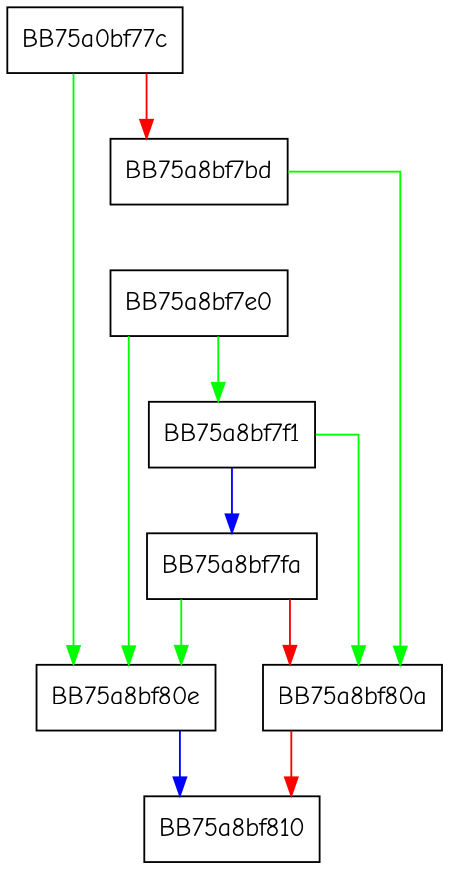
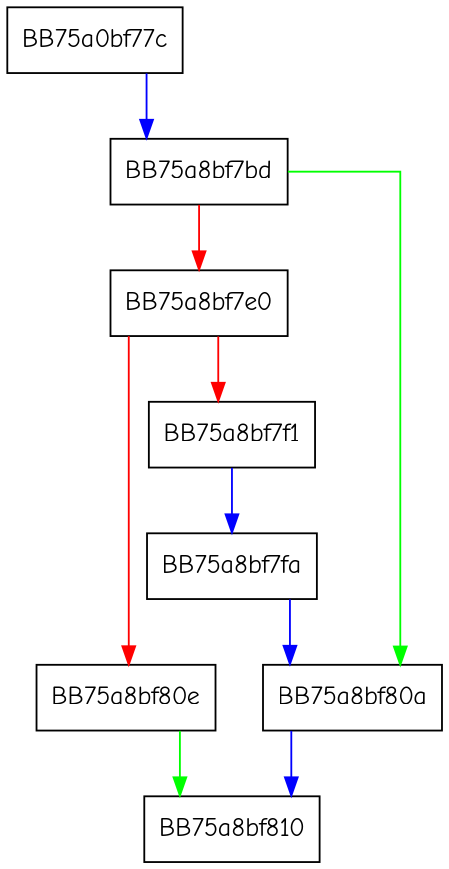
  digraph {
    fontname="Comic Neue"
    splines=ortho
    node [fontname="Comic Neue" shape=box]
    edge [color=green fontname="Comic Neue"]
    n1 [label=BB75a0bf77c]
    BB75a8bf80e
    BB75a8bf7bd
    BB75a8bf810
    BB75a8bf80a
    BB75a8bf7e0
    BB75a8bf7f1
    BB75a8bf7fa
-   n1 -> BB75a8bf80e
-   n1 -> BB75a8bf7bd [color=red]
-   BB75a8bf80e -> BB75a8bf810 [color=blue]
+   n1 -> BB75a8bf7bd [color=blue]
+   BB75a8bf80e -> BB75a8bf810
    BB75a8bf7bd -> BB75a8bf80a
-   BB75a8bf80a -> BB75a8bf810 [color=red]
-   BB75a8bf7e0 -> BB75a8bf80e
-   BB75a8bf7e0 -> BB75a8bf7f1
-   BB75a8bf7f1 -> BB75a8bf80a
+   BB75a8bf7bd -> BB75a8bf7e0 [color=red]
+   BB75a8bf80a -> BB75a8bf810 [color=blue]
+   BB75a8bf7e0 -> BB75a8bf80e [color=red]
+   BB75a8bf7e0 -> BB75a8bf7f1 [color=red]
    BB75a8bf7f1 -> BB75a8bf7fa [color=blue]
-   BB75a8bf7fa -> BB75a8bf80e
-   BB75a8bf7fa -> BB75a8bf80a [color=red]
+   BB75a8bf7fa -> BB75a8bf80a [color=blue]
  }
